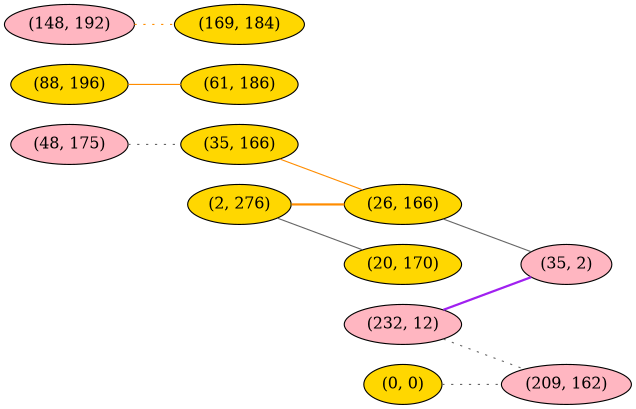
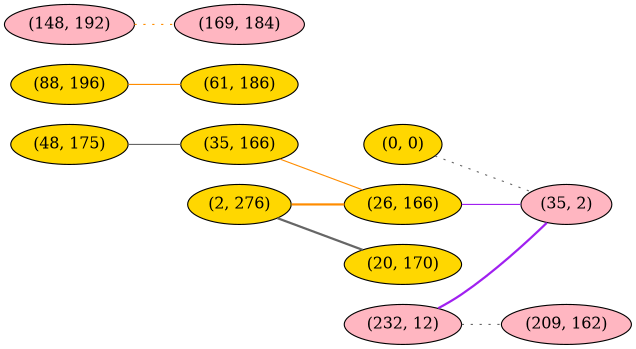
  graph {
    rankdir=LR
    node [fillcolor=gold style=filled]
    edge [color=gray40 style=dotted weight=1]
    n1 [fillcolor=lightpink label="(35, 2)"]
    "(0, 0)"
    "(88, 196)"
    "(61, 186)"
-   "(48, 175)" [fillcolor=lightpink]
+   "(48, 175)"
    "(35, 166)"
    "(26, 166)"
    "(232, 12)" [fillcolor=lightpink]
    "(209, 162)" [fillcolor=lightpink]
-   "(169, 184)"
+   "(169, 184)" [fillcolor=lightpink]
    "(2, 276)"
    "(20, 170)"
    "(148, 192)" [fillcolor=lightpink]
-   "(0, 0)" -- "(209, 162)" [weight=4]
+   "(0, 0)" -- n1 [weight=4]
    "(88, 196)" -- "(61, 186)" [color=darkorange style=solid]
-   "(48, 175)" -- "(35, 166)"
+   "(48, 175)" -- "(35, 166)" [style=solid]
    "(35, 166)" -- "(26, 166)" [color=darkorange style=solid]
-   "(26, 166)" -- n1 [style=solid weight=3]
+   "(26, 166)" -- n1 [color=purple style=solid weight=3]
    "(232, 12)" -- n1 [color=purple style=bold weight=3]
    "(232, 12)" -- "(209, 162)"
    "(2, 276)" -- "(26, 166)" [color=darkorange style=bold weight=3]
-   "(2, 276)" -- "(20, 170)" [style=solid]
+   "(2, 276)" -- "(20, 170)" [style=bold]
    "(148, 192)" -- "(169, 184)" [color=darkorange]
  }
